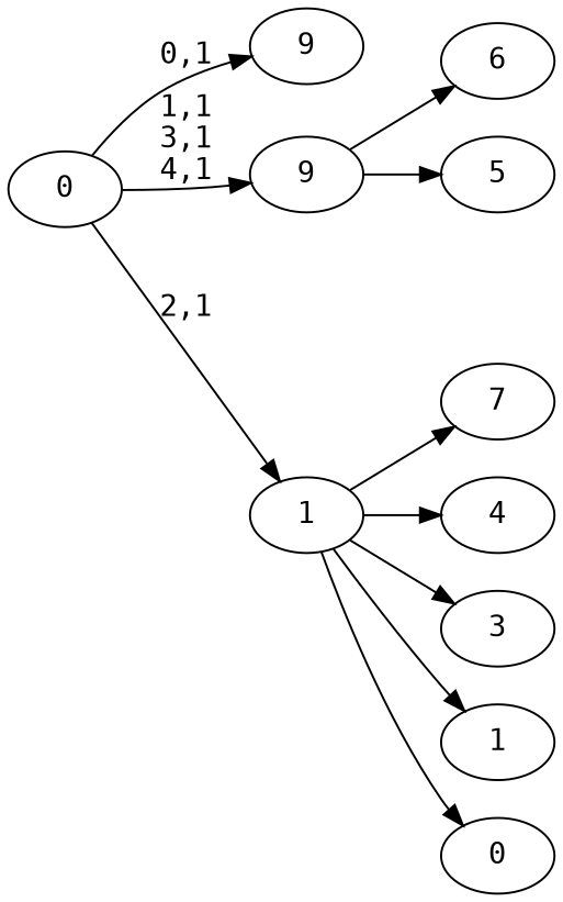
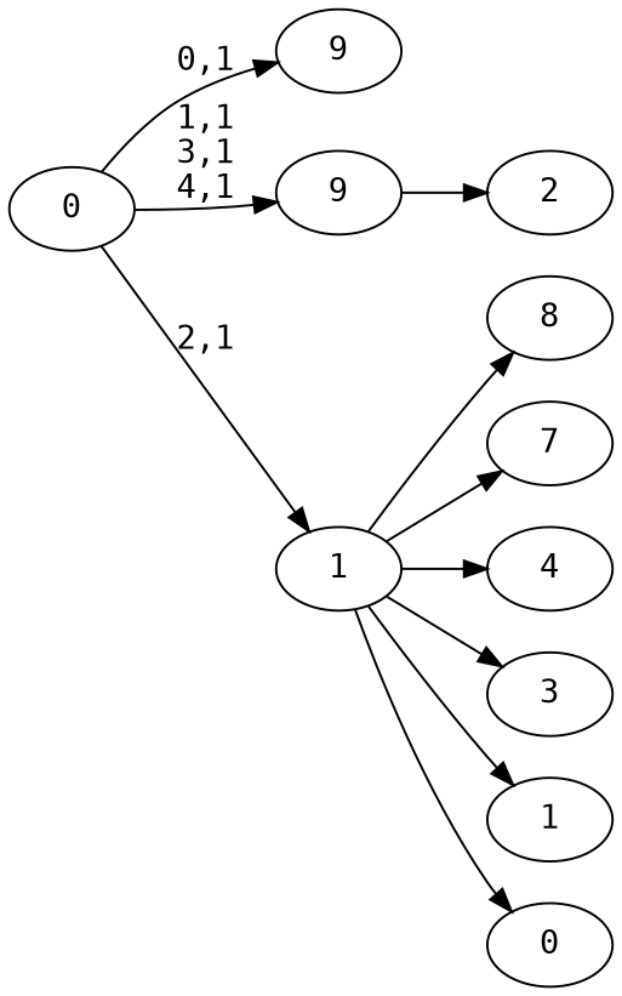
  digraph {
    fontname="DejaVu Sans Mono"
    rankdir=LR
    node [fontname="DejaVu Sans Mono"]
    edge [fontname="DejaVu Sans Mono"]
    n1 [label=9]
+   n2 [label=8]
    n3 [label=7]
-   n4 [label=6]
-   n5 [label=5]
+   n5 [label=2]
    9
    n7 [label=4]
    n8 [label=3]
    n9 [label=1]
    n10 [label=0]
    1
    0
-   9 -> n4
    9 -> n5
+   1 -> n2
    1 -> n3
    1 -> n7
    1 -> n8
    1 -> n9
    1 -> n10
    0 -> n1 [label="0,1"]
    0 -> 9 [label="1,1\n3,1\n4,1"]
    0 -> 1 [label="2,1"]
  }
